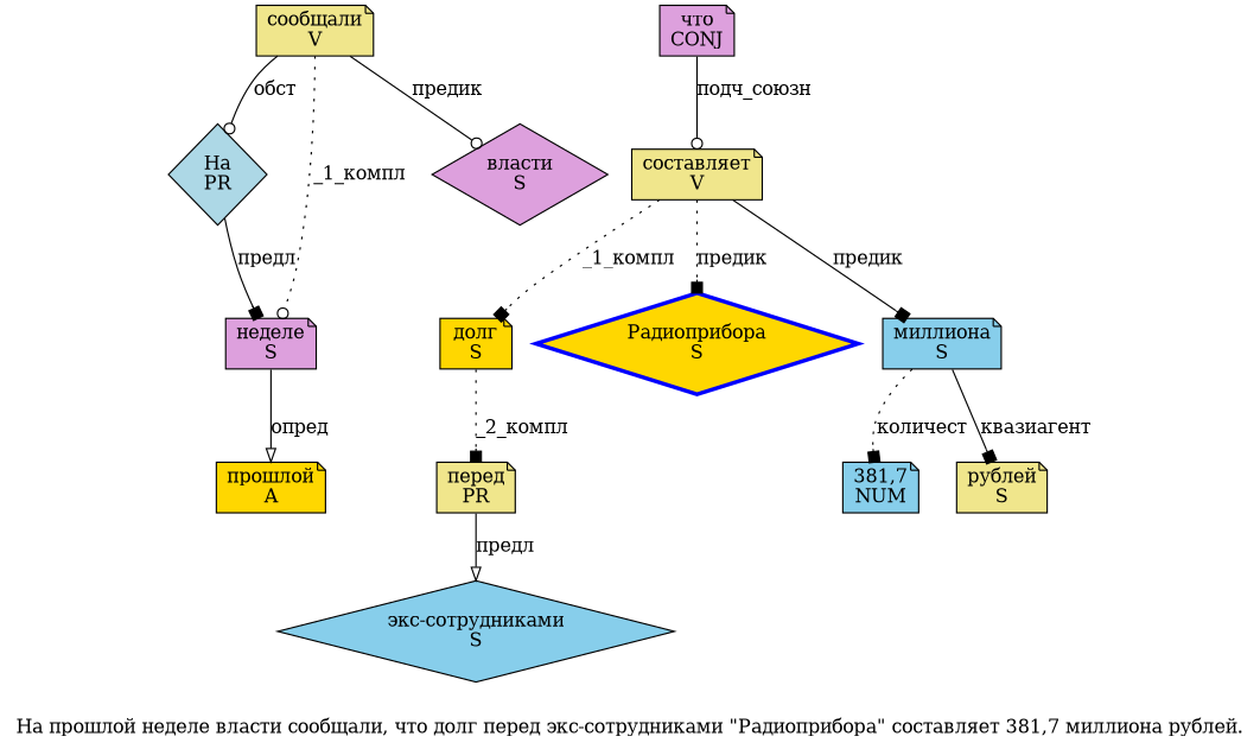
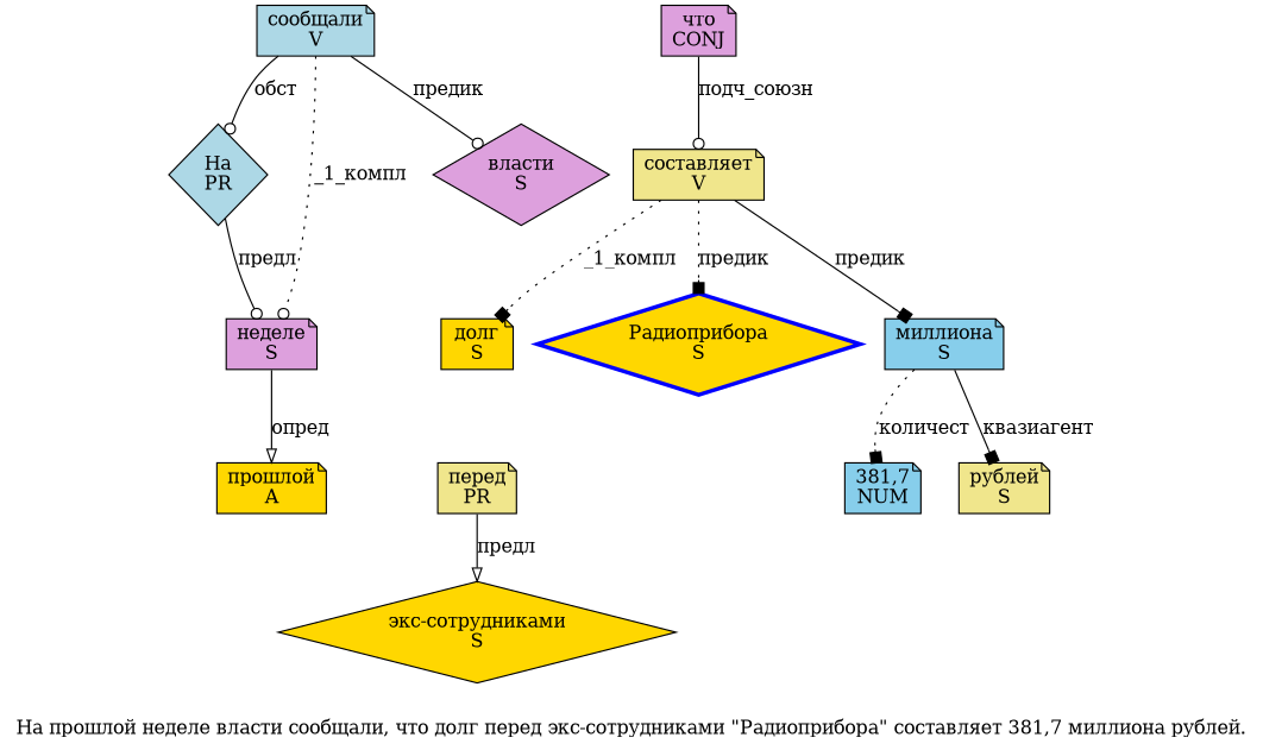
  digraph {
    label="На прошлой неделе власти сообщали, что долг перед экс-сотрудниками \"Радиоприбора\" составляет 381,7 миллиона рублей."
    node [fillcolor=plum penwidth=1 shape=note style=filled]
    edge [arrowhead=box style=solid]
    n1 [fillcolor=lightblue label="На\nPR" shape=diamond]
    n2 [label="неделе\nS"]
    n3 [fillcolor=gold label="прошлой\nA"]
    n4 [label="власти\nS" shape=diamond]
-   n5 [fillcolor=khaki label="сообщали\nV"]
+   n5 [fillcolor=lightblue label="сообщали\nV"]
    n6 [label="что\nCONJ"]
    n7 [fillcolor=khaki label="составляет\nV"]
    n8 [fillcolor=gold label="долг\nS"]
    n9 [color=blue fillcolor=gold label="Радиоприбора\nS" penwidth=3 shape=diamond]
    n10 [fillcolor=skyblue label="миллиона\nS"]
    n11 [fillcolor=khaki label="перед\nPR"]
-   n12 [fillcolor=skyblue label="экс-сотрудниками\nS" shape=diamond]
+   n12 [fillcolor=gold label="экс-сотрудниками\nS" shape=diamond]
    n13 [fillcolor=skyblue label="381,7\nNUM"]
    n14 [fillcolor=khaki label="рублей\nS"]
-   n1 -> n2 [label="предл"]
+   n1 -> n2 [arrowhead=odot label="предл"]
    n2 -> n3 [arrowhead=onormal label="опред"]
    n5 -> n1 [arrowhead=odot label="обст"]
    n5 -> n2 [arrowhead=odot label="_1_компл" style=dotted]
    n5 -> n4 [arrowhead=odot label="предик"]
    n6 -> n7 [arrowhead=odot label="подч_союзн"]
    n7 -> n8 [label="_1_компл" style=dotted]
    n7 -> n9 [label="предик" style=dotted]
    n7 -> n10 [label="предик"]
-   n8 -> n11 [label="_2_компл" style=dotted]
    n10 -> n13 [label="количест" style=dotted]
    n10 -> n14 [label="квазиагент"]
    n11 -> n12 [arrowhead=onormal label="предл"]
  }
